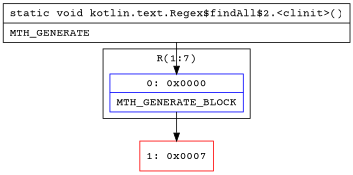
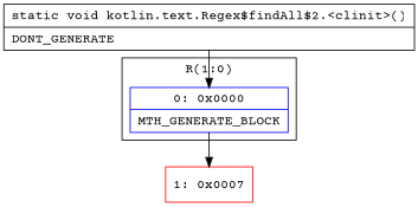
  digraph {
    fontname="Courier Prime"
    node [fontname="Courier Prime" shape=record]
    edge [fontname="Courier Prime"]
    n1 [color=blue label="{0\:\ 0x0000|MTH_GENERATE_BLOCK\l}"]
    n2 [color=red label="{1\:\ 0x0007}"]
-   n3 [label="{static void kotlin.text.Regex$findAll$2.\<clinit\>()  | MTH_GENERATE\l}"]
+   n3 [label="{static void kotlin.text.Regex$findAll$2.\<clinit\>()  | DONT_GENERATE\l}"]
    subgraph cluster_1 {
-     label="R(1:7)"
+     label="R(1:0)"
      n1
    }
    n1 -> n2
    n3 -> n1
  }
